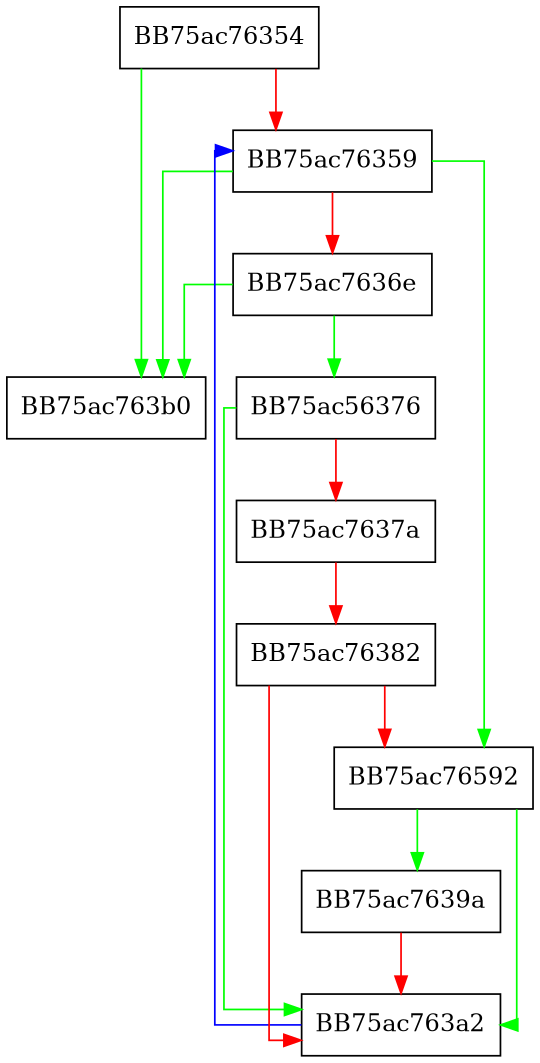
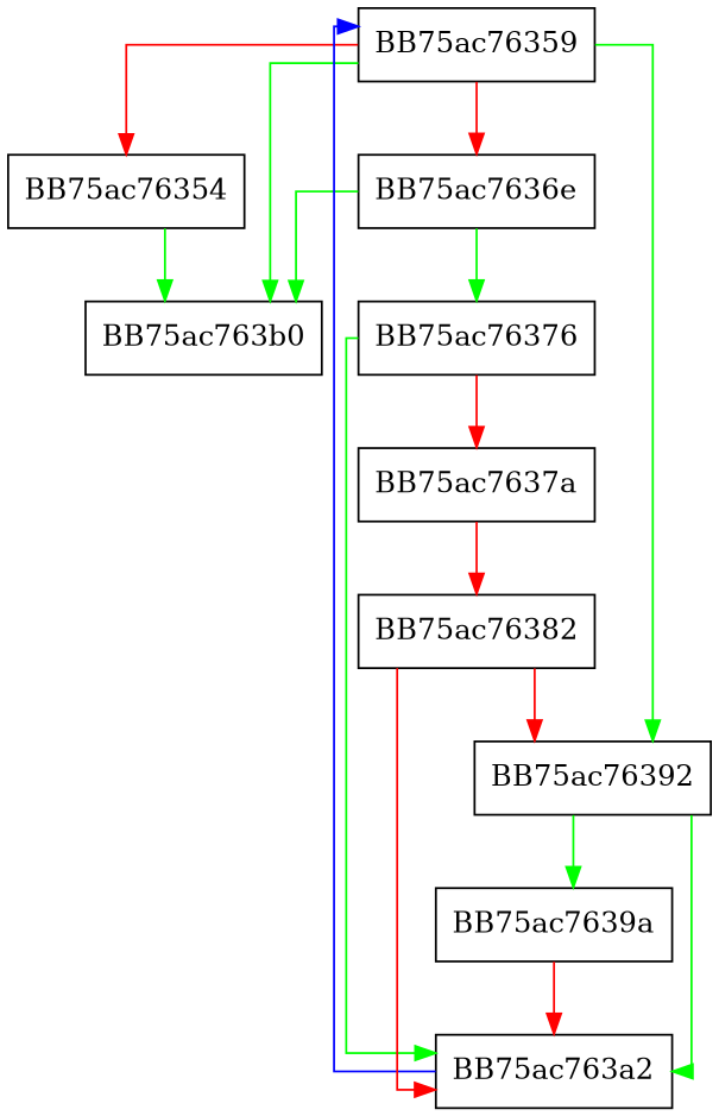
  digraph {
    splines=ortho
    node [shape=box]
    edge [color=green]
    BB75ac76354
    BB75ac763b0
    BB75ac76359
    BB75ac7636e
-   BB75ac76392 [label=BB75ac76592]
-   BB75ac76376 [label=BB75ac56376]
+   BB75ac76392
+   BB75ac76376
    BB75ac763a2
    BB75ac7637a
    BB75ac76382
    BB75ac7639a
    BB75ac76354 -> BB75ac763b0
-   BB75ac76354 -> BB75ac76359 [color=red]
+   BB75ac76359 -> BB75ac76354 [color=red]
    BB75ac76359 -> BB75ac763b0
    BB75ac76359 -> BB75ac7636e [color=red]
    BB75ac76359 -> BB75ac76392
    BB75ac7636e -> BB75ac763b0
    BB75ac7636e -> BB75ac76376
    BB75ac76392 -> BB75ac763a2
    BB75ac76392 -> BB75ac7639a
    BB75ac76376 -> BB75ac763a2
    BB75ac76376 -> BB75ac7637a [color=red]
    BB75ac763a2 -> BB75ac76359 [color=blue]
    BB75ac7637a -> BB75ac76382 [color=red]
    BB75ac76382 -> BB75ac76392 [color=red]
    BB75ac76382 -> BB75ac763a2 [color=red]
    BB75ac7639a -> BB75ac763a2 [color=red]
  }
